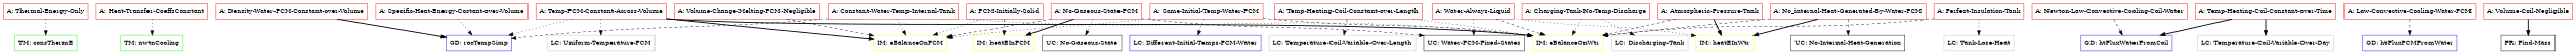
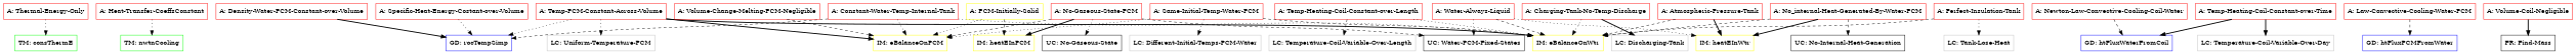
  digraph {
    node [color=red shape=polygon sides=4]
    edge [style=dotted]
    n1 [label="A: Thermal-Energy-Only"]
    n2 [color=green label="TM: consThermE"]
    n3 [label="A: Heat-Transfer-CoeffsConstant"]
    n4 [color=green label="TM: nwtnCooling"]
    n5 [label="A: Constant-Water-Temp-Internal-Tank"]
    n6 [color=blue label="GD: rocTempSimp"]
    n7 [color=yellow label="IM: eBalanceOnWtr"]
    n8 [color=yellow label="IM: eBalanceOnPCM"]
    n9 [label="A: Temp-PCM-Constant-Across-Volume"]
    n10 [color=gray label="LC: Uniform-Temperature-PCM"]
    n11 [label="A: Density-Water-PCM-Constant-over-Volume"]
    n12 [label="A: Specific-Heat-Energy-Costant-over-Volume"]
    n13 [label="A: Newton-Law-Convective-Cooling-Coil-Water"]
    n14 [color=blue label="GD: htFluxWaterFromCoil"]
    n15 [label="A: Temp-Heating-Coil-Constant-over-Time"]
    n16 [color=gray label="LC: Temperature-Coil-Variable-Over-Day"]
    n17 [label="A: Temp-Heating-Coil-Constant-over-Length"]
    n18 [color=gray label="LC: Temperature-Coil-Variable-Over-Length"]
    n19 [label="A: Law-Convective-Cooling-Water-PCM"]
    n20 [color=blue label="GD: htFluxPCMFromWater"]
    n21 [label="A: Charging-Tank-No-Temp-Discharge"]
    n22 [color=gray label="LC: Discharging-Tank"]
    n23 [label="A: Same-Initial-Temp-Water-PCM"]
-   n24 [color=blue label="LC: Different-Initial-Temps-PCM-Water"]
-   n25 [label="A: PCM-Initially-Solid"]
+   n24 [color=gray label="LC: Different-Initial-Temps-PCM-Water"]
+   n25 [color=yellow label="A: PCM-Initially-Solid"]
    n26 [color=yellow label="IM: heatEInPCM"]
    n27 [label="A: Water-Always-Liquid"]
    n28 [color=yellow label="IM: heatEInWtr"]
    n29 [color=black label="UC: Water-PCM-Fixed-States"]
    n30 [label="A: Perfect-Insulation-Tank"]
    n31 [color=gray label="LC: Tank-Lose-Heat"]
    n32 [label="A: No_internal-Heat-Generated-By-Water-PCM"]
    n33 [color=black label="UC: No-Internal-Heat-Generation"]
    n34 [label="A: Volume-Change-Melting-PCM-Negligible"]
    n35 [label="A: No-Gaseous-State-PCM"]
    n36 [color=black label="UC: No-Gaseous-State"]
    n37 [label="A: Atmospheric-Pressure-Tank"]
    n38 [label="A: Volume-Coil-Negligible"]
    n39 [color=black label="FR: Find-Mass"]
    n1 -> n2
    n3 -> n4
    n5 -> n6 [style=dashed]
    n5 -> n7
    n5 -> n8
    n9 -> n6
    n9 -> n7 [style=bold]
    n9 -> n8 [style=bold]
    n9 -> n10
    n11 -> n6 [style=bold]
    n12 -> n6
    n13 -> n14 [style=dashed]
    n15 -> n14 [style=bold]
    n15 -> n16 [style=bold]
    n17 -> n7
    n17 -> n18 [style=dashed]
    n19 -> n20 [style=dashed]
    n21 -> n7
-   n21 -> n22
+   n21 -> n22 [style=bold]
    n23 -> n7 [style=dashed]
    n23 -> n8
    n23 -> n24
    n25 -> n8
    n25 -> n26 [style=dashed]
    n27 -> n7 [style=dashed]
    n27 -> n28
    n27 -> n29
    n30 -> n7 [style=dashed]
    n30 -> n31
    n32 -> n7 [style=dashed]
    n32 -> n28 [style=bold]
    n32 -> n33 [style=dashed]
    n34 -> n8 [style=dashed]
    n35 -> n8 [style=dashed]
    n35 -> n26 [style=bold]
    n35 -> n29 [style=dashed]
    n35 -> n36
    n37 -> n7 [style=dashed]
    n37 -> n28 [style=bold]
    n38 -> n39 [style=bold]
  }
